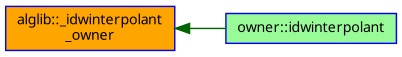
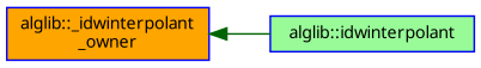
  digraph {
    rankdir=LR
    fontname="Noto Sans"
    node [color=blue fontname="Noto Sans" fontsize=10 shape=record style=filled]
-   n1 [fillcolor=palegreen fontcolor=black height=0.2 label="owner::idwinterpolant" width=0.4]
+   n1 [fillcolor=palegreen fontcolor=black height=0.2 label="alglib::idwinterpolant" width=0.4]
    n2 [fillcolor=orange height=0.2 label="alglib::_idwinterpolant\l_owner" width=0.4]
    n2 -> n1 [color=darkgreen dir=back fontname="Noto Sans" fontsize=10 labelfontname=Helvetica labelfontsize=10 style=solid]
  }
